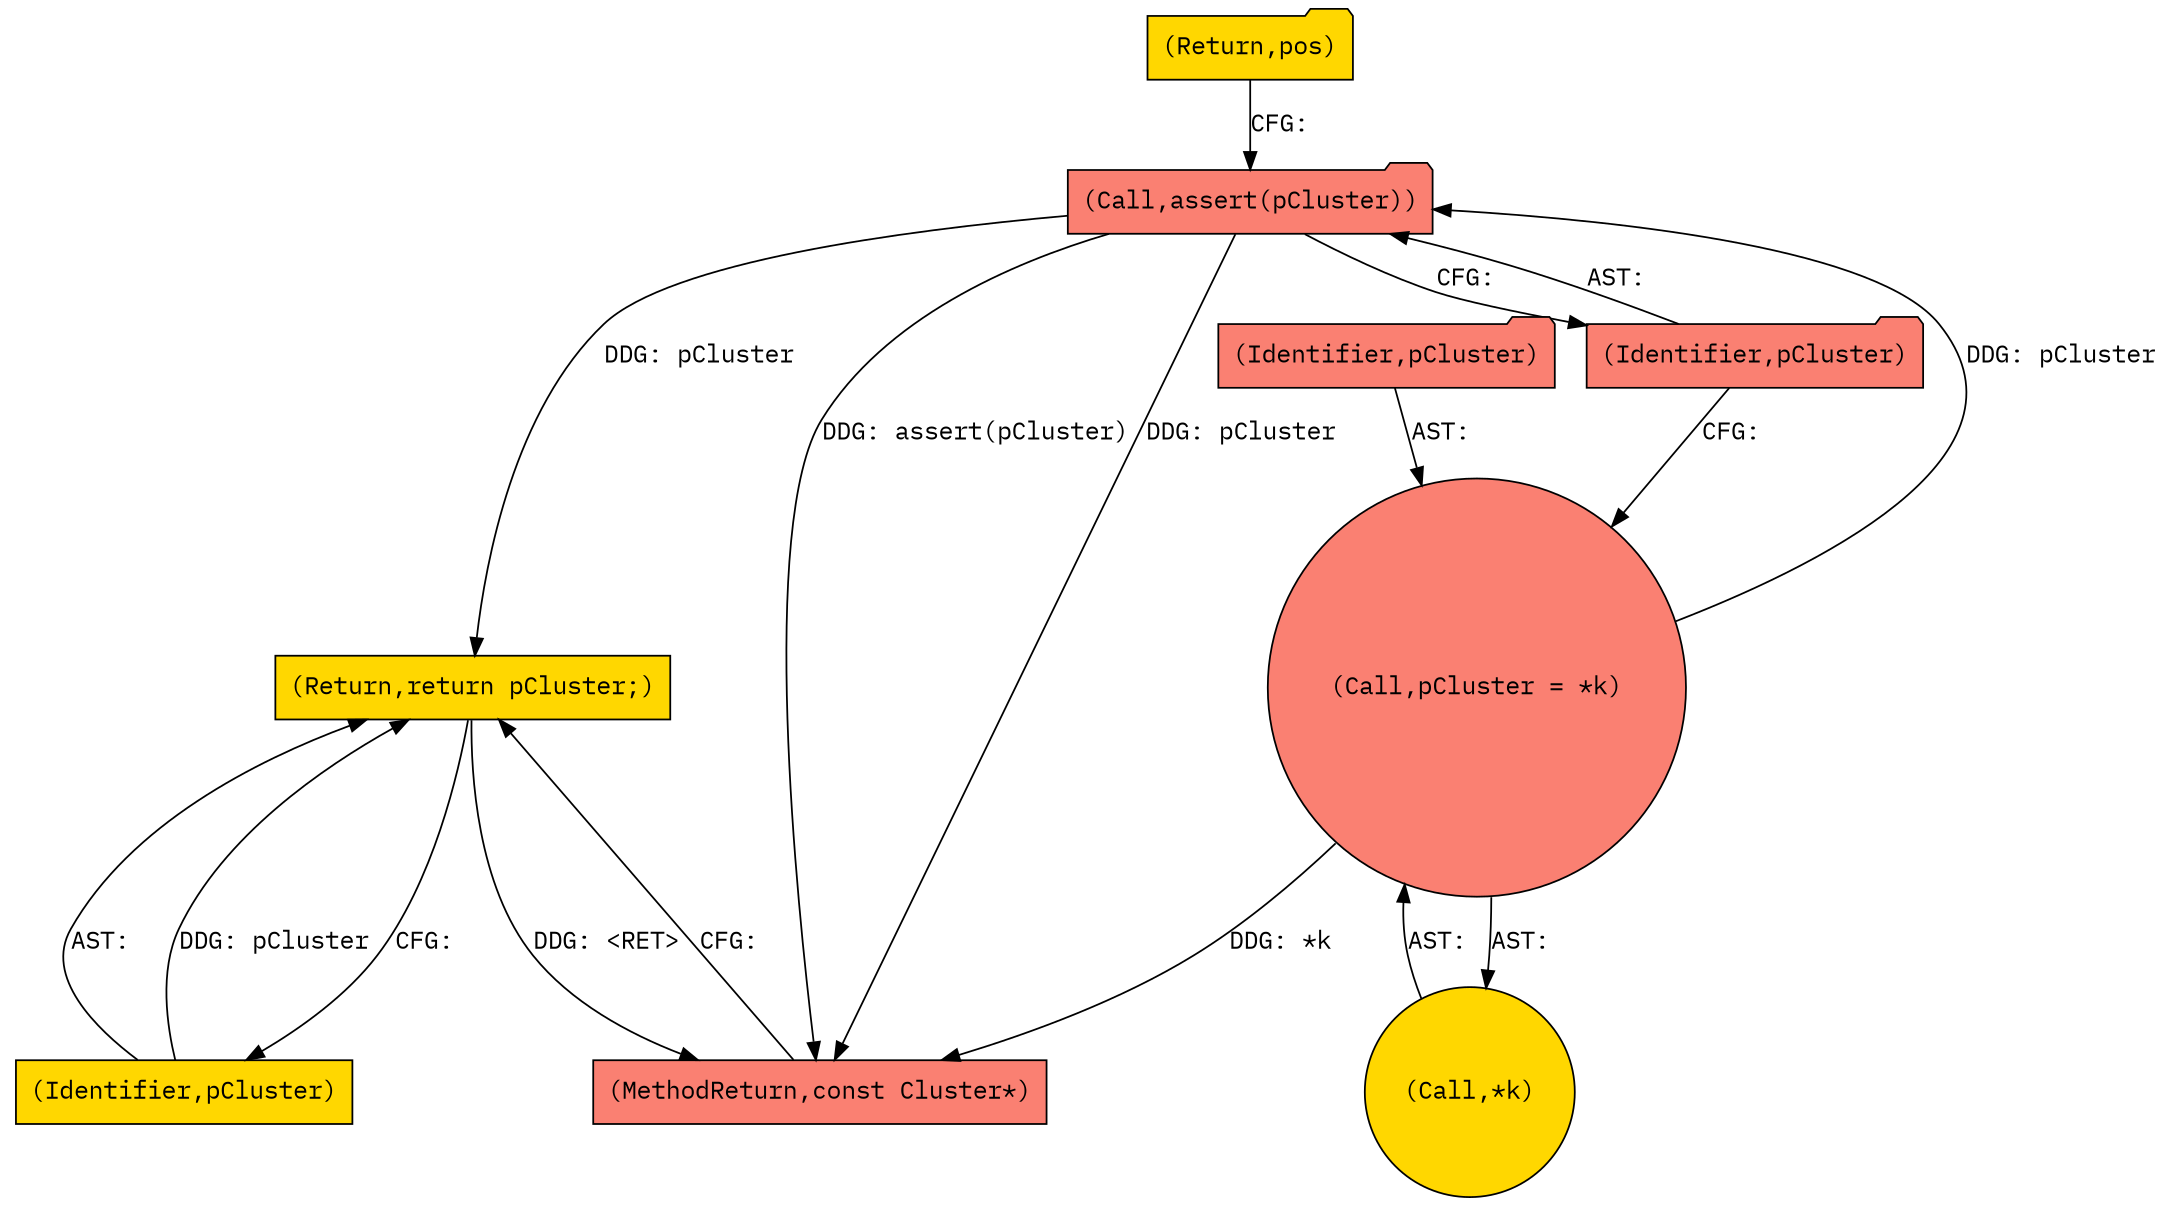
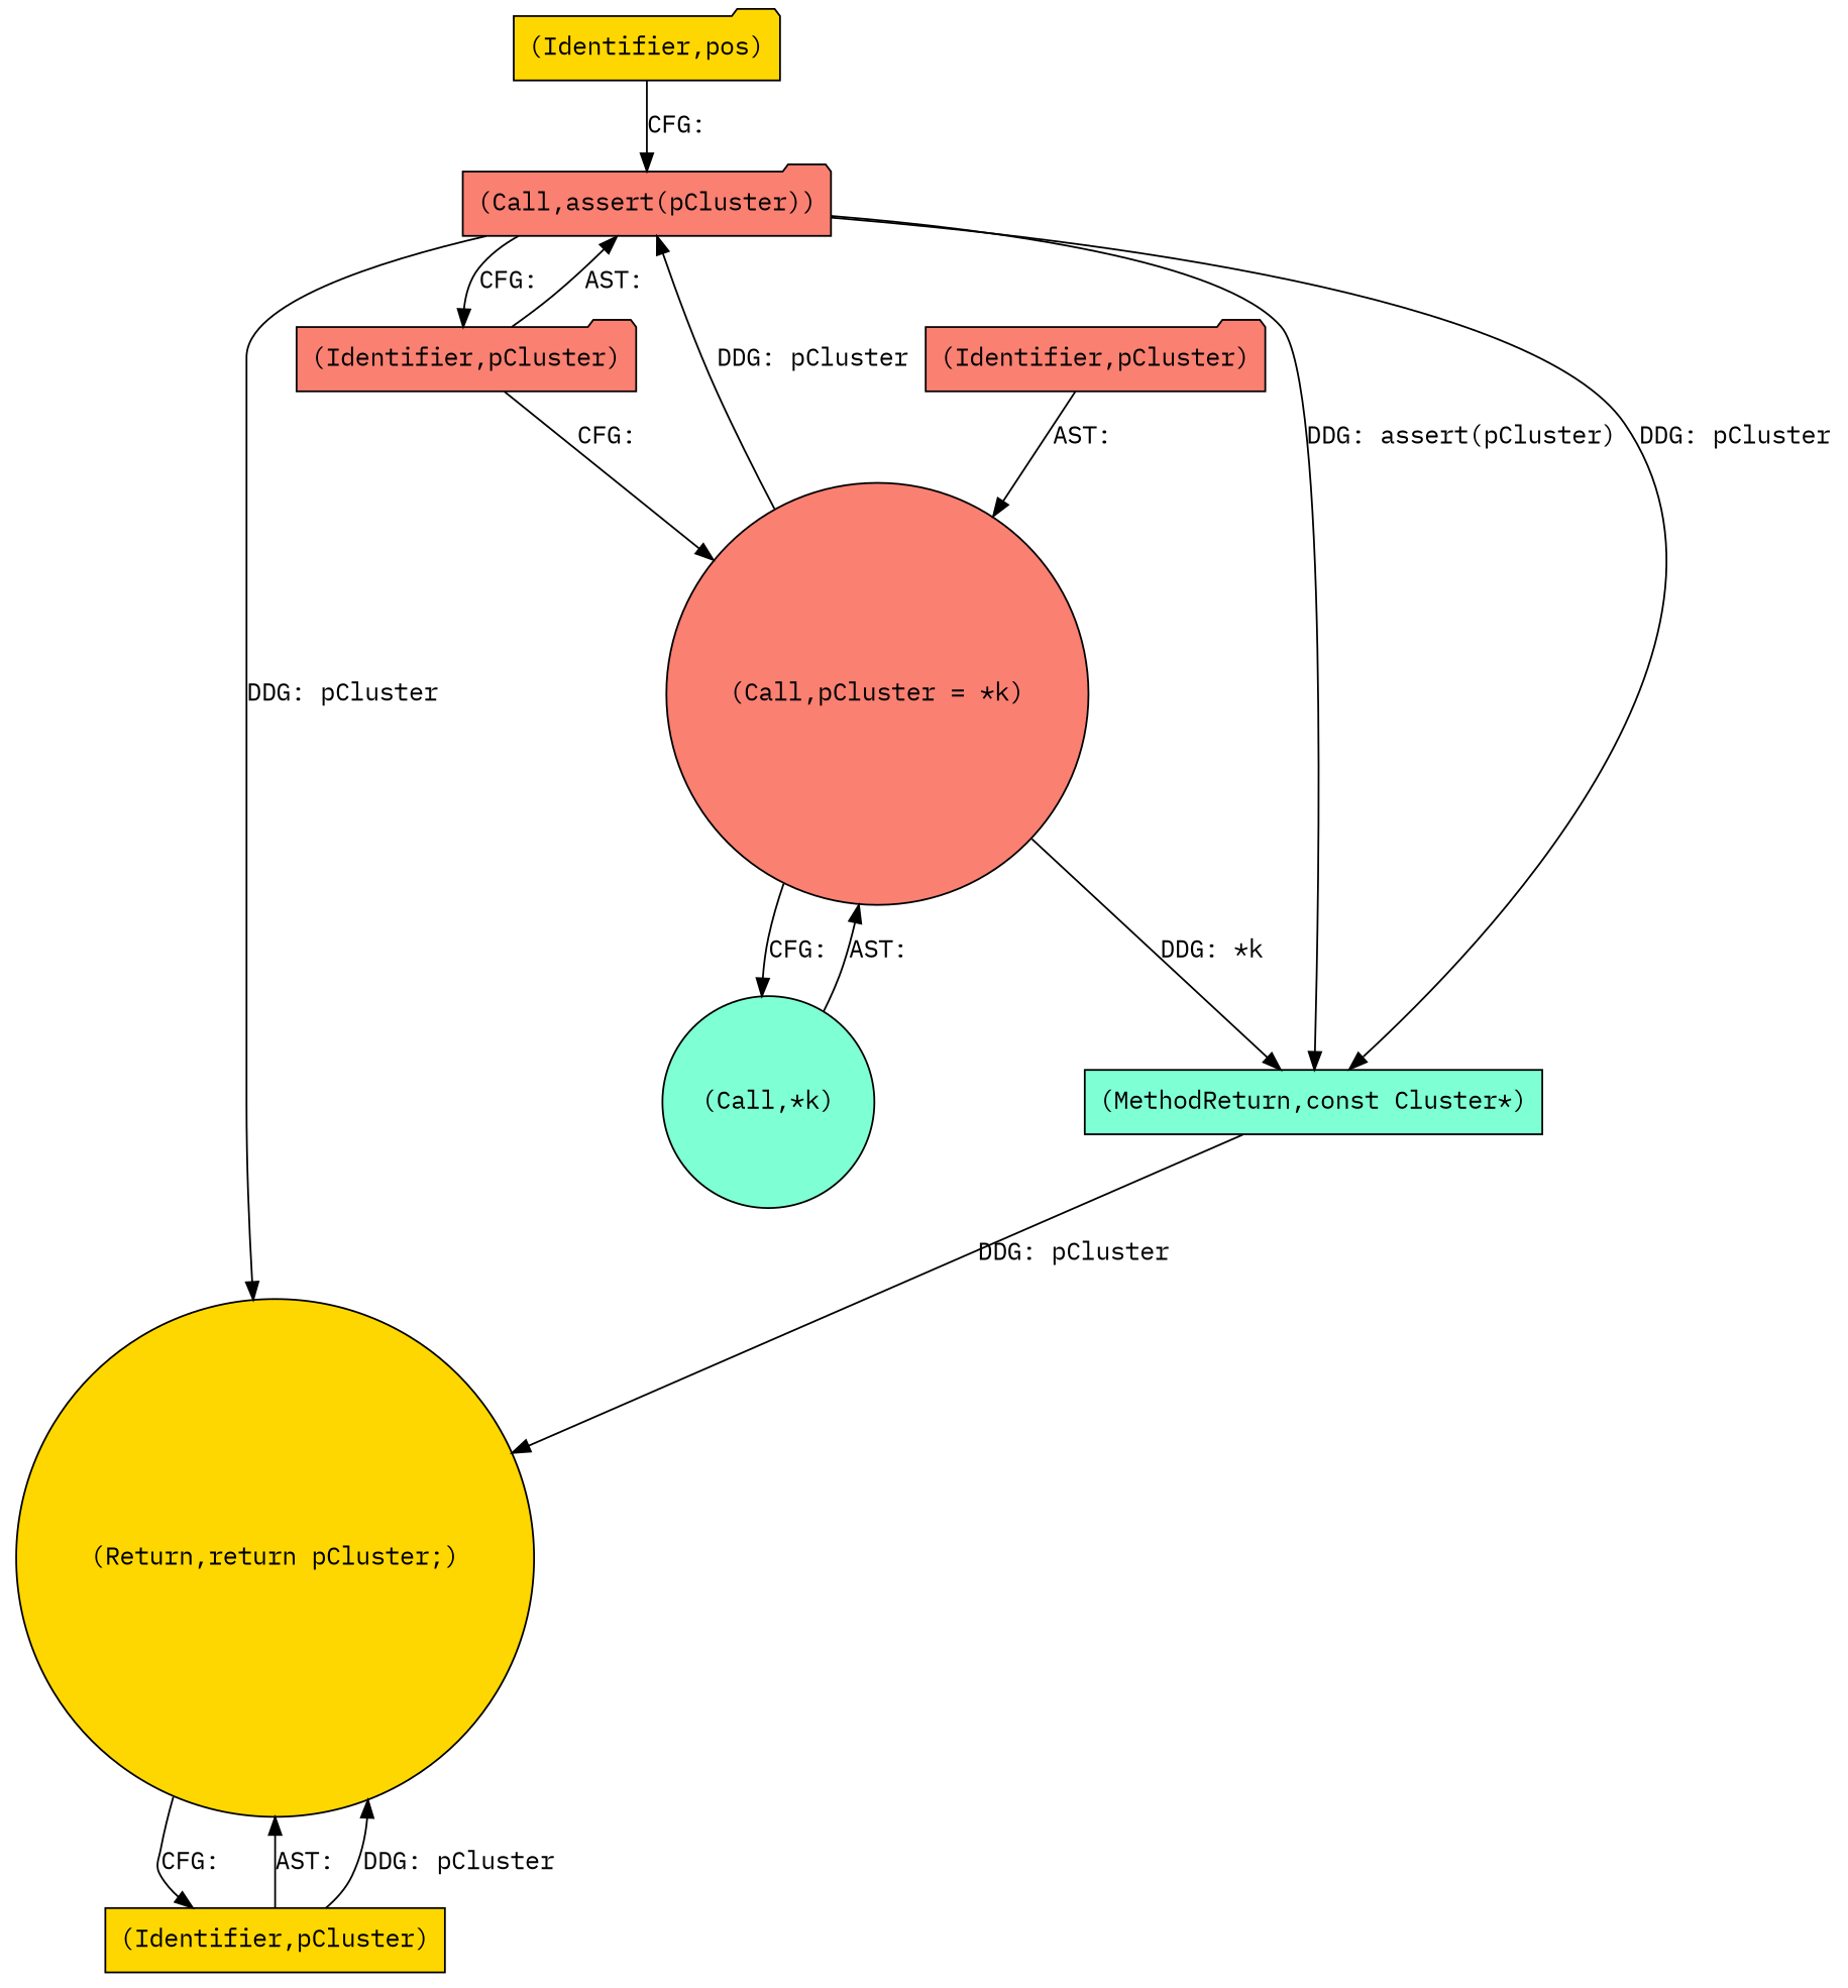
  digraph {
    fontname="IBM Plex Mono"
    node [fillcolor=salmon fontname="IBM Plex Mono" shape=folder style=filled]
    edge [fontname="IBM Plex Mono"]
    n1 [label="(Call,assert(pCluster))"]
-   n2 [fillcolor=gold label="(Return,return pCluster;)" shape=box]
+   n2 [fillcolor=gold label="(Return,return pCluster;)" shape=circle]
    n3 [label="(Identifier,pCluster)"]
-   n4 [label="(MethodReturn,const Cluster*)" shape=box]
+   n4 [fillcolor=aquamarine label="(MethodReturn,const Cluster*)" shape=box]
    n5 [fillcolor=gold label="(Identifier,pCluster)" shape=box]
    n6 [label="(Call,pCluster = *k)" shape=circle]
-   n7 [fillcolor=gold label="(Call,*k)" shape=circle]
-   n8 [fillcolor=gold label="(Return,pos)"]
+   n7 [fillcolor=aquamarine label="(Call,*k)" shape=circle]
+   n8 [fillcolor=gold label="(Identifier,pos)"]
    n9 [label="(Identifier,pCluster)"]
    n1 -> n2 [label="DDG: pCluster"]
    n1 -> n3 [label="CFG: "]
    n1 -> n4 [label="DDG: assert(pCluster)"]
    n1 -> n4 [label="DDG: pCluster"]
-   n2 -> n4 [label="DDG: <RET>"]
    n2 -> n5 [label="CFG: "]
    n3 -> n1 [label="AST: "]
    n3 -> n6 [label="CFG: "]
-   n4 -> n2 [label="CFG: "]
+   n4 -> n2 [label="DDG: pCluster"]
    n5 -> n2 [label="AST: "]
    n5 -> n2 [label="DDG: pCluster"]
    n6 -> n1 [label="DDG: pCluster"]
    n6 -> n4 [label="DDG: *k"]
-   n6 -> n7 [label="AST: "]
+   n6 -> n7 [label="CFG: "]
    n7 -> n6 [label="AST: "]
    n8 -> n1 [label="CFG: "]
    n9 -> n6 [label="AST: "]
  }
